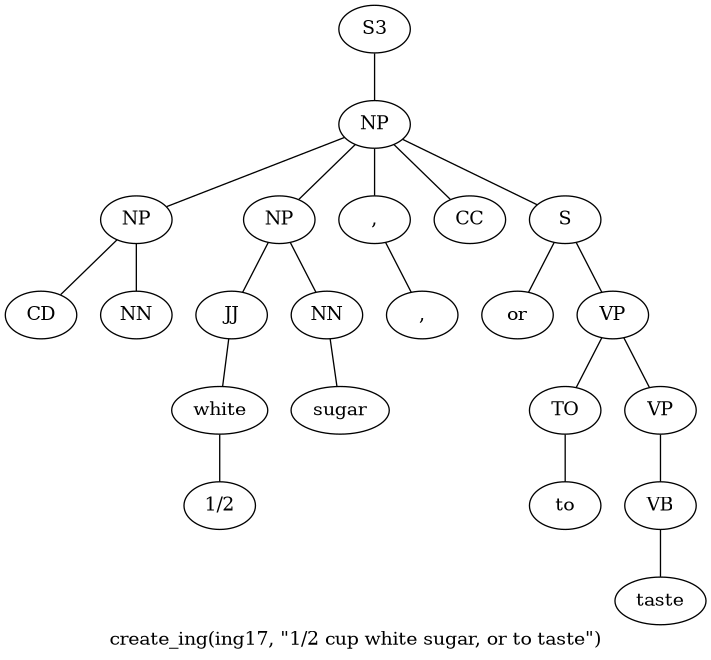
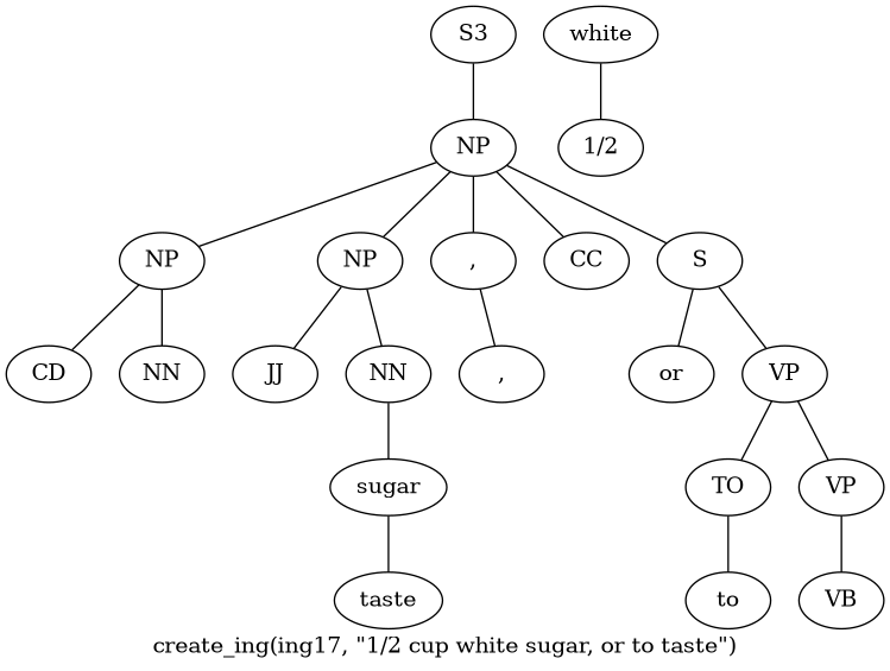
  graph {
    label="create_ing(ing17, \"1/2 cup white sugar, or to taste\")"
    n1 [label=S3]
    n2 [label=NP]
    n3 [label=NP]
    n4 [label=NP]
    n5 [label=","]
    n6 [label=CC]
    n7 [label=S]
    n8 [label=CD]
    n9 [label=NN]
    n10 [label=JJ]
    n11 [label=NN]
    n12 [label=","]
    n13 [label=or]
    n14 [label=VP]
    n15 [label="1/2"]
    n16 [label=white]
    n17 [label=sugar]
    n18 [label=TO]
    n19 [label=VP]
    n20 [label=to]
    n21 [label=VB]
    n22 [label=taste]
    n1 -- n2
    n2 -- n3
    n2 -- n4
    n2 -- n5
    n2 -- n6
    n2 -- n7
    n3 -- n8
    n3 -- n9
    n4 -- n10
    n4 -- n11
    n5 -- n12
    n7 -- n13
    n7 -- n14
-   n10 -- n16
    n11 -- n17
    n14 -- n18
    n14 -- n19
    n16 -- n15
    n18 -- n20
    n19 -- n21
-   n21 -- n22
+   n17 -- n22
  }
